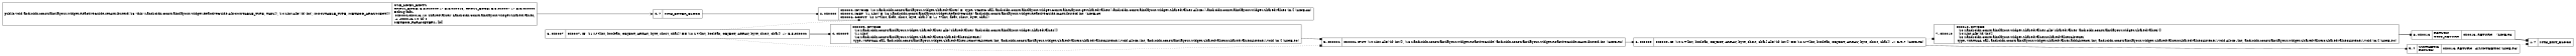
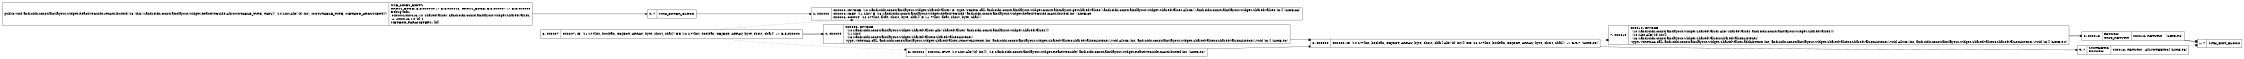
  digraph {
    rankdir=LR
    node [shape=record]
    edge [arrowhead=dot style=solid]
    n1 [label="{0\:\ ?|MTH_ENTER_BLOCK\l}"]
    n2 [label="{2\:\ 0x0000|0x0000: INVOKE  (r0 I:androidx.constraintlayout.widget.SharedValues) =  type: STATIC call: androidx.constraintlayout.widget.ConstraintLayout.getSharedValues():androidx.constraintlayout.widget.SharedValues A[MD:():androidx.constraintlayout.widget.SharedValues (m)] (LINE:88)\l0x0004: IGET  (r1 I:int) = (r3 I:androidx.constraintlayout.widget.ReactiveGuide) androidx.constraintlayout.widget.ReactiveGuide.mAttributeId int  (LINE:89)\l0x0006: CONST  (r2 I:??[int, float, short, byte, char]) = (\-1 ??[int, float, short, byte, char]) \l}"]
    n3 [label="{3\:\ 0x0007|0x0007: IF  (r1 I:??[int, boolean, OBJECT, ARRAY, byte, short, char]) == (r2 I:??[int, boolean, OBJECT, ARRAY, byte, short, char])  \-\> B:5:0x000c \l}"]
    n4 [label="{4\:\ 0x0009|0x0009: INVOKE  \l  (r0 I:androidx.constraintlayout.widget.SharedValues A[D('sharedValues' androidx.constraintlayout.widget.SharedValues)])\l  (r1 I:int)\l  (r3 I:androidx.constraintlayout.widget.SharedValues$SharedValuesListener)\l type: VIRTUAL call: androidx.constraintlayout.widget.SharedValues.removeListener(int, androidx.constraintlayout.widget.SharedValues$SharedValuesListener):void A[MD:(int, androidx.constraintlayout.widget.SharedValues$SharedValuesListener):void (m)] (LINE:90)\l}"]
    n5 [label="{5\:\ 0x000c|0x000c: IPUT  (r4 I:int A[D('id' int)]), (r3 I:androidx.constraintlayout.widget.ReactiveGuide) androidx.constraintlayout.widget.ReactiveGuide.mAttributeId int  (LINE:92)\l}"]
    n6 [label="{6\:\ 0x000e|0x000e: IF  (r4 I:??[int, boolean, OBJECT, ARRAY, byte, short, char] A[D('id' int)]) == (r2 I:??[int, boolean, OBJECT, ARRAY, byte, short, char])  \-\> B:9:?  (LINE:93)\l}"]
    n7 [label="{7\:\ 0x0010|0x0010: INVOKE  \l  (r0 I:androidx.constraintlayout.widget.SharedValues A[D('sharedValues' androidx.constraintlayout.widget.SharedValues)])\l  (r4 I:int A[D('id' int)])\l  (r3 I:androidx.constraintlayout.widget.SharedValues$SharedValuesListener)\l type: VIRTUAL call: androidx.constraintlayout.widget.SharedValues.addListener(int, androidx.constraintlayout.widget.SharedValues$SharedValuesListener):void A[MD:(int, androidx.constraintlayout.widget.SharedValues$SharedValuesListener):void (m)] (LINE:94)\l}"]
    n8 [label="{9\:\ ?|SYNTHETIC\lRETURN\l|0x0013: RETURN   A[SYNTHETIC] (LINE:96)\l}"]
    n9 [label="{8\:\ 0x0013|RETURN\lORIG_RETURN\l|0x0013: RETURN    (LINE:96)\l}"]
    n10 [label="{1\:\ ?|MTH_EXIT_BLOCK\l}"]
    n11 [label="{public void androidx.constraintlayout.widget.ReactiveGuide.setAttributeId((r3 'this' I:androidx.constraintlayout.widget.ReactiveGuide A[IMMUTABLE_TYPE, THIS]), (r4 I:int A[D('id' int), IMMUTABLE_TYPE, METHOD_ARGUMENT]))  | USE_LINES_HINTS\lCROSS_EDGE: B:6:0x000e \-\> B:8:0x0013, CROSS_EDGE: B:3:0x0007 \-\> B:5:0x000c\lDebug Info:\l  0x0004\-0x0013: r0 'sharedValues' Landroidx\/constraintlayout\/widget\/SharedValues;\l  \-1 \-0x0013: r4 'id' I\lMETHOD_PARAMETERS: [id]\l}"]
    n1 -> n2
    n3 -> n2 [style=dotted]
    n3 -> n4 [style=bold]
-   n3 -> n5 [arrowhead=box style=dotted]
-   n4 -> n5 [arrowhead=box]
+   n3 -> n5 [style=dotted]
+   n4 -> n6 [arrowhead=box]
    n5 -> n6
    n6 -> n7 [arrowhead=box style=dotted]
    n6 -> n8
    n7 -> n9 [style=bold]
    n8 -> n10 [arrowhead=box style=dotted]
    n9 -> n10 [arrowhead=box style=bold]
    n11 -> n1 [arrowhead=vee]
  }
